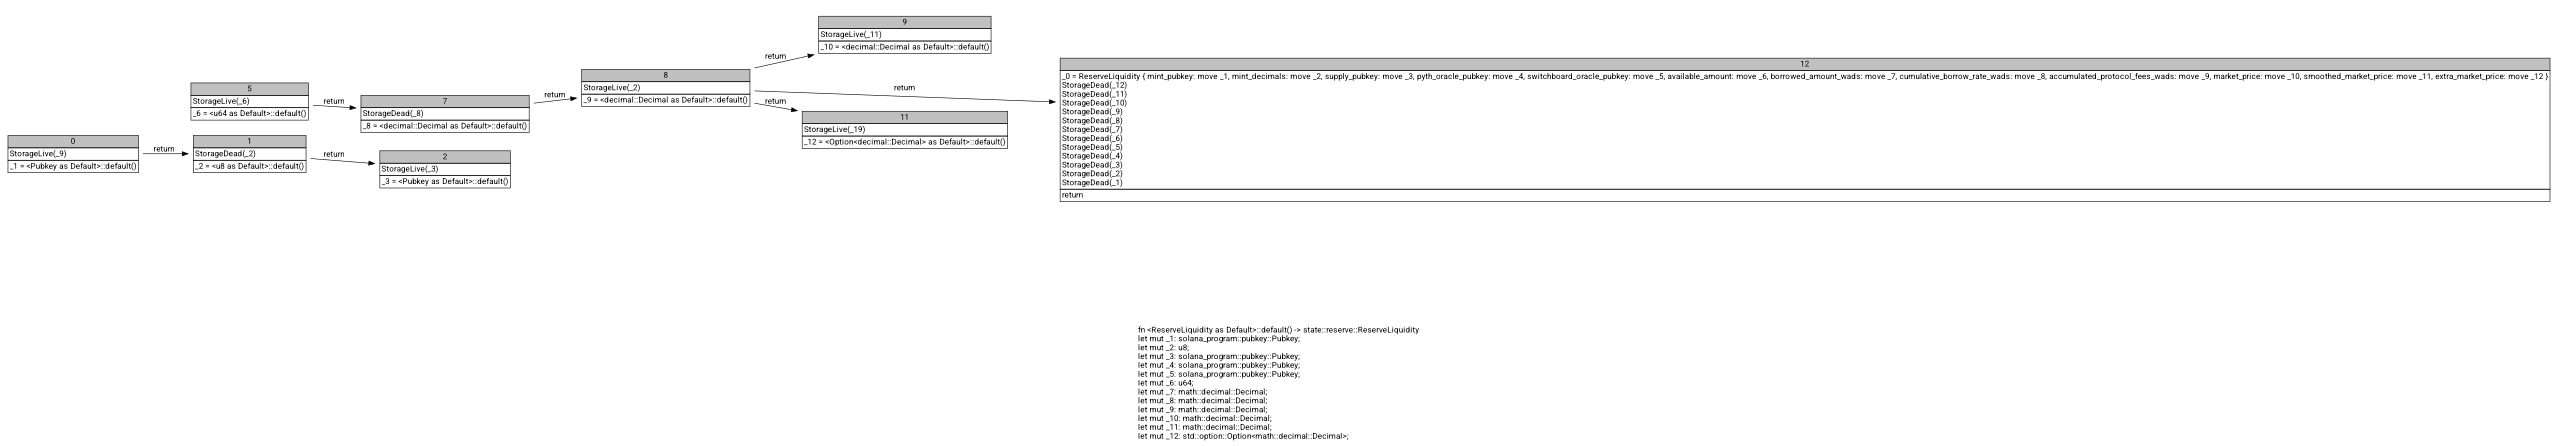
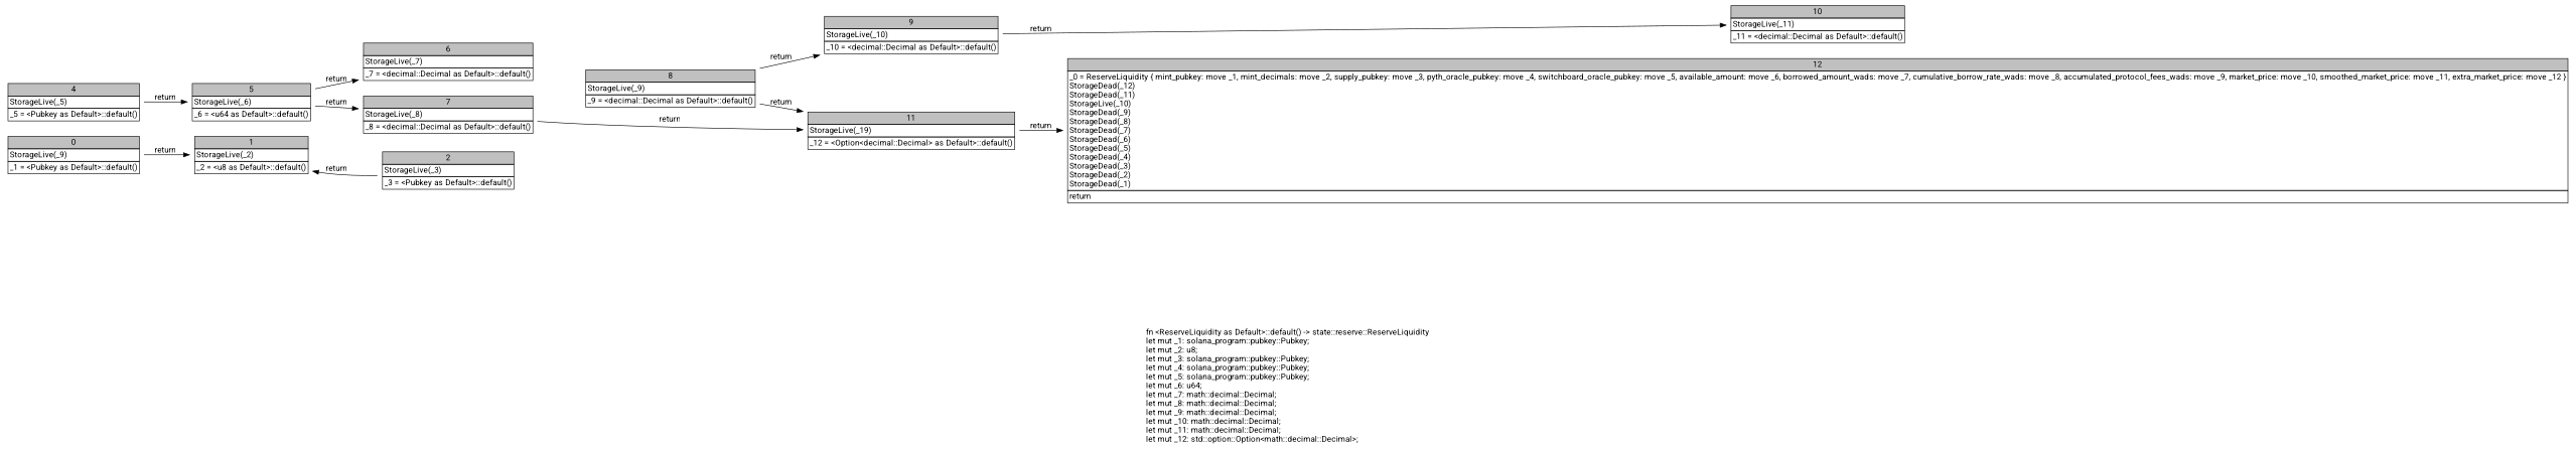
  digraph {
    fontname=Roboto
    label=<fn &lt;ReserveLiquidity as Default&gt;::default() -&gt; state::reserve::ReserveLiquidity<br align="left"/>let mut _1: solana_program::pubkey::Pubkey;<br align="left"/>let mut _2: u8;<br align="left"/>let mut _3: solana_program::pubkey::Pubkey;<br align="left"/>let mut _4: solana_program::pubkey::Pubkey;<br align="left"/>let mut _5: solana_program::pubkey::Pubkey;<br align="left"/>let mut _6: u64;<br align="left"/>let mut _7: math::decimal::Decimal;<br align="left"/>let mut _8: math::decimal::Decimal;<br align="left"/>let mut _9: math::decimal::Decimal;<br align="left"/>let mut _10: math::decimal::Decimal;<br align="left"/>let mut _11: math::decimal::Decimal;<br align="left"/>let mut _12: std::option::Option&lt;math::decimal::Decimal&gt;;<br align="left"/>>
    rankdir=LR
    node [fontname=Roboto shape=none]
    edge [fontname=Roboto]
    n1 [label=<<table border="0" cellborder="1" cellspacing="0"><tr><td bgcolor="gray" align="center" colspan="1">0</td></tr><tr><td align="left" balign="left">StorageLive(_9)<br/></td></tr><tr><td align="left">_1 = &lt;Pubkey as Default&gt;::default()</td></tr></table>>]
-   n2 [label=<<table border="0" cellborder="1" cellspacing="0"><tr><td bgcolor="gray" align="center" colspan="1">1</td></tr><tr><td align="left" balign="left">StorageDead(_2)<br/></td></tr><tr><td align="left">_2 = &lt;u8 as Default&gt;::default()</td></tr></table>>]
+   n2 [label=<<table border="0" cellborder="1" cellspacing="0"><tr><td bgcolor="gray" align="center" colspan="1">1</td></tr><tr><td align="left" balign="left">StorageLive(_2)<br/></td></tr><tr><td align="left">_2 = &lt;u8 as Default&gt;::default()</td></tr></table>>]
    n3 [label=<<table border="0" cellborder="1" cellspacing="0"><tr><td bgcolor="gray" align="center" colspan="1">2</td></tr><tr><td align="left" balign="left">StorageLive(_3)<br/></td></tr><tr><td align="left">_3 = &lt;Pubkey as Default&gt;::default()</td></tr></table>>]
+   n4 [label=<<table border="0" cellborder="1" cellspacing="0"><tr><td bgcolor="gray" align="center" colspan="1">4</td></tr><tr><td align="left" balign="left">StorageLive(_5)<br/></td></tr><tr><td align="left">_5 = &lt;Pubkey as Default&gt;::default()</td></tr></table>>]
    n5 [label=<<table border="0" cellborder="1" cellspacing="0"><tr><td bgcolor="gray" align="center" colspan="1">5</td></tr><tr><td align="left" balign="left">StorageLive(_6)<br/></td></tr><tr><td align="left">_6 = &lt;u64 as Default&gt;::default()</td></tr></table>>]
-   n7 [label=<<table border="0" cellborder="1" cellspacing="0"><tr><td bgcolor="gray" align="center" colspan="1">7</td></tr><tr><td align="left" balign="left">StorageDead(_8)<br/></td></tr><tr><td align="left">_8 = &lt;decimal::Decimal as Default&gt;::default()</td></tr></table>>]
-   n8 [label=<<table border="0" cellborder="1" cellspacing="0"><tr><td bgcolor="gray" align="center" colspan="1">8</td></tr><tr><td align="left" balign="left">StorageLive(_2)<br/></td></tr><tr><td align="left">_9 = &lt;decimal::Decimal as Default&gt;::default()</td></tr></table>>]
-   n9 [label=<<table border="0" cellborder="1" cellspacing="0"><tr><td bgcolor="gray" align="center" colspan="1">9</td></tr><tr><td align="left" balign="left">StorageLive(_11)<br/></td></tr><tr><td align="left">_10 = &lt;decimal::Decimal as Default&gt;::default()</td></tr></table>>]
+   n6 [label=<<table border="0" cellborder="1" cellspacing="0"><tr><td bgcolor="gray" align="center" colspan="1">6</td></tr><tr><td align="left" balign="left">StorageLive(_7)<br/></td></tr><tr><td align="left">_7 = &lt;decimal::Decimal as Default&gt;::default()</td></tr></table>>]
+   n7 [label=<<table border="0" cellborder="1" cellspacing="0"><tr><td bgcolor="gray" align="center" colspan="1">7</td></tr><tr><td align="left" balign="left">StorageLive(_8)<br/></td></tr><tr><td align="left">_8 = &lt;decimal::Decimal as Default&gt;::default()</td></tr></table>>]
+   n8 [label=<<table border="0" cellborder="1" cellspacing="0"><tr><td bgcolor="gray" align="center" colspan="1">8</td></tr><tr><td align="left" balign="left">StorageLive(_9)<br/></td></tr><tr><td align="left">_9 = &lt;decimal::Decimal as Default&gt;::default()</td></tr></table>>]
+   n9 [label=<<table border="0" cellborder="1" cellspacing="0"><tr><td bgcolor="gray" align="center" colspan="1">9</td></tr><tr><td align="left" balign="left">StorageLive(_10)<br/></td></tr><tr><td align="left">_10 = &lt;decimal::Decimal as Default&gt;::default()</td></tr></table>>]
    n10 [label=<<table border="0" cellborder="1" cellspacing="0"><tr><td bgcolor="gray" align="center" colspan="1">11</td></tr><tr><td align="left" balign="left">StorageLive(_19)<br/></td></tr><tr><td align="left">_12 = &lt;Option&lt;decimal::Decimal&gt; as Default&gt;::default()</td></tr></table>>]
-   n12 [label=<<table border="0" cellborder="1" cellspacing="0"><tr><td bgcolor="gray" align="center" colspan="1">12</td></tr><tr><td align="left" balign="left">_0 = ReserveLiquidity { mint_pubkey: move _1, mint_decimals: move _2, supply_pubkey: move _3, pyth_oracle_pubkey: move _4, switchboard_oracle_pubkey: move _5, available_amount: move _6, borrowed_amount_wads: move _7, cumulative_borrow_rate_wads: move _8, accumulated_protocol_fees_wads: move _9, market_price: move _10, smoothed_market_price: move _11, extra_market_price: move _12 }<br/>StorageDead(_12)<br/>StorageDead(_11)<br/>StorageDead(_10)<br/>StorageDead(_9)<br/>StorageDead(_8)<br/>StorageDead(_7)<br/>StorageDead(_6)<br/>StorageDead(_5)<br/>StorageDead(_4)<br/>StorageDead(_3)<br/>StorageDead(_2)<br/>StorageDead(_1)<br/></td></tr><tr><td align="left">return</td></tr></table>>]
+   n11 [label=<<table border="0" cellborder="1" cellspacing="0"><tr><td bgcolor="gray" align="center" colspan="1">10</td></tr><tr><td align="left" balign="left">StorageLive(_11)<br/></td></tr><tr><td align="left">_11 = &lt;decimal::Decimal as Default&gt;::default()</td></tr></table>>]
+   n12 [label=<<table border="0" cellborder="1" cellspacing="0"><tr><td bgcolor="gray" align="center" colspan="1">12</td></tr><tr><td align="left" balign="left">_0 = ReserveLiquidity { mint_pubkey: move _1, mint_decimals: move _2, supply_pubkey: move _3, pyth_oracle_pubkey: move _4, switchboard_oracle_pubkey: move _5, available_amount: move _6, borrowed_amount_wads: move _7, cumulative_borrow_rate_wads: move _8, accumulated_protocol_fees_wads: move _9, market_price: move _10, smoothed_market_price: move _11, extra_market_price: move _12 }<br/>StorageDead(_12)<br/>StorageDead(_11)<br/>StorageLive(_10)<br/>StorageDead(_9)<br/>StorageDead(_8)<br/>StorageDead(_7)<br/>StorageDead(_6)<br/>StorageDead(_5)<br/>StorageDead(_4)<br/>StorageDead(_3)<br/>StorageDead(_2)<br/>StorageDead(_1)<br/></td></tr><tr><td align="left">return</td></tr></table>>]
    n1 -> n2 [label=return]
-   n2 -> n3 [label=return]
+   n3 -> n2 [label=return]
+   n4 -> n5 [label=return]
+   n5 -> n6 [label=return]
    n5 -> n7 [label=return]
-   n7 -> n8 [label=return]
+   n7 -> n10 [label=return]
    n8 -> n9 [label=return]
    n8 -> n10 [label=return]
-   n8 -> n12 [label=return]
+   n9 -> n11 [label=return]
+   n10 -> n12 [label=return]
  }
